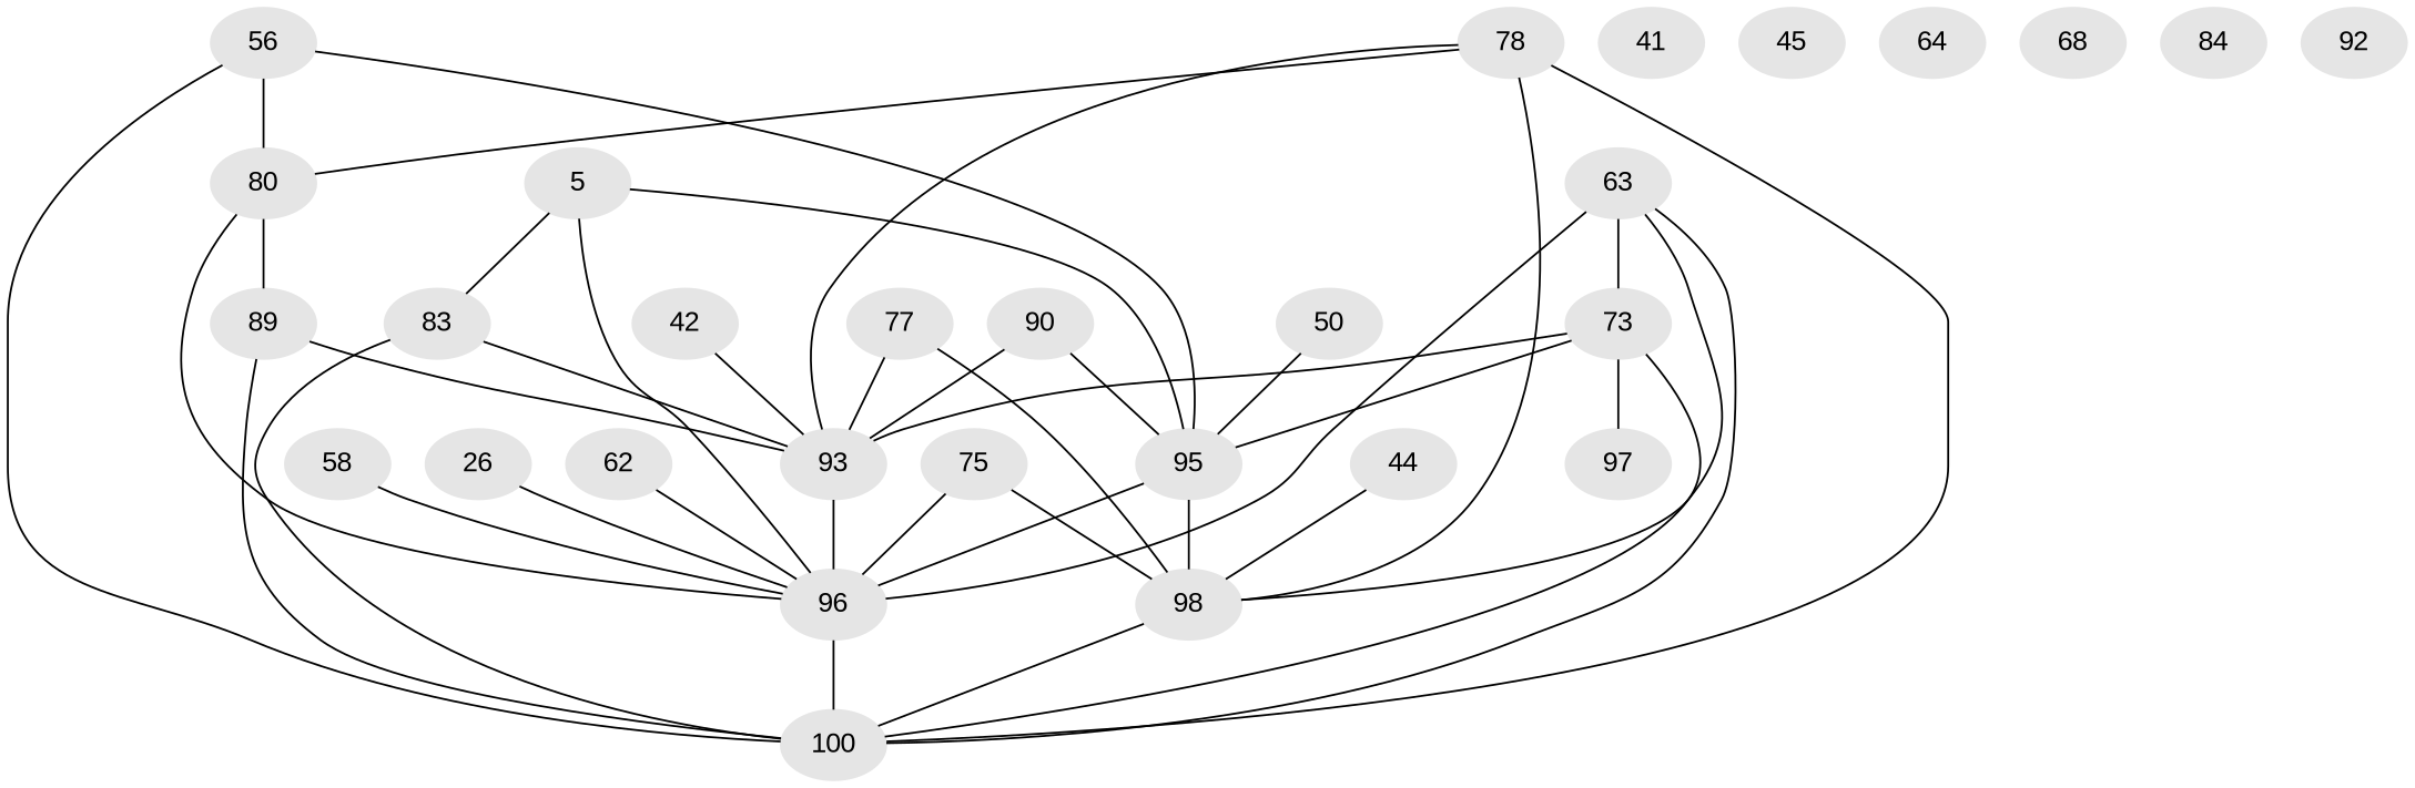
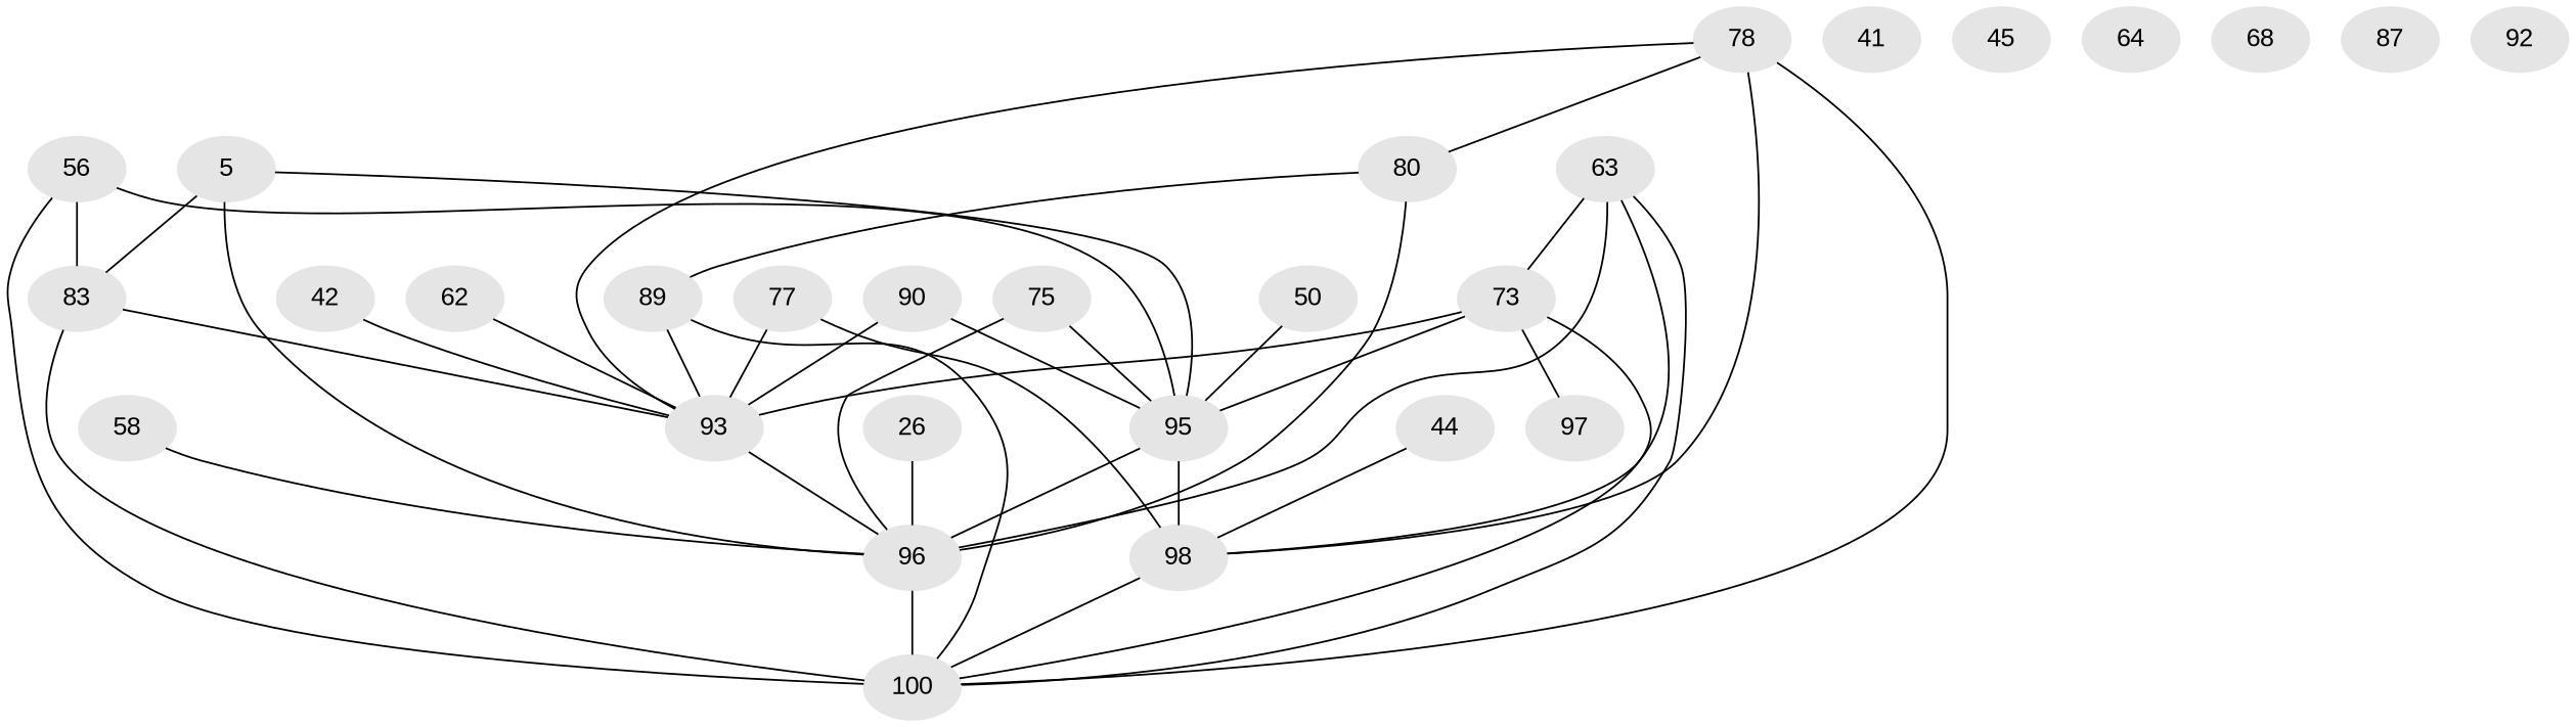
  graph {
    fontname="Liberation Sans"
    node [color=gray90 fontname="Liberation Sans" style=filled]
    edge [fontname="Liberation Sans"]
    5
    83
    95 [super="+82+46+40"]
    96 [super="+1+9+43+8+31+76"]
    93 [super="+53+32+81"]
    100 [super="+94+99"]
    98 [super="+13+15+28+91"]
    26
    73 [super="+30+52+66+51"]
    97 [super="+86+87"]
    41
    42
    44
    45
    50
    56 [super="+6"]
    80 [super="+79+57"]
    89 [super="+23"]
    58
    n20 [label=62]
    63 [super="+22"]
    64
    68
    75
    77
    78 [super="+71"]
-   84
+   84 [label=87]
    90
    92
    5 -- 83
    5 -- 95 [weight=2]
    5 -- 96 [weight=3]
    83 -- 93
    83 -- 100 [weight=2]
    95 -- 96 [weight=2]
    95 -- 98 [weight=3]
    96 -- 100 [weight=8]
    93 -- 96 [weight=5]
    98 -- 100 [weight=2]
    26 -- 96
    73 -- 95 [weight=2]
    73 -- 93 [weight=4]
    73 -- 100 [weight=2]
    73 -- 97
    42 -- 93
    44 -- 98
    50 -- 95
    56 -- 95
    56 -- 100
-   56 -- 80
+   56 -- 83
    80 -- 96
    80 -- 89
    89 -- 93
    89 -- 100 [weight=3]
    58 -- 96
-   n20 -- 96
+   n20 -- 93
    63 -- 96 [weight=2]
    63 -- 100
    63 -- 98 [weight=2]
    63 -- 73 [weight=2]
    75 -- 96
-   75 -- 98
+   75 -- 95
    77 -- 93
    77 -- 98
    78 -- 93
    78 -- 100 [weight=2]
    78 -- 98
    78 -- 80
    90 -- 95
    90 -- 93 [weight=2]
  }
